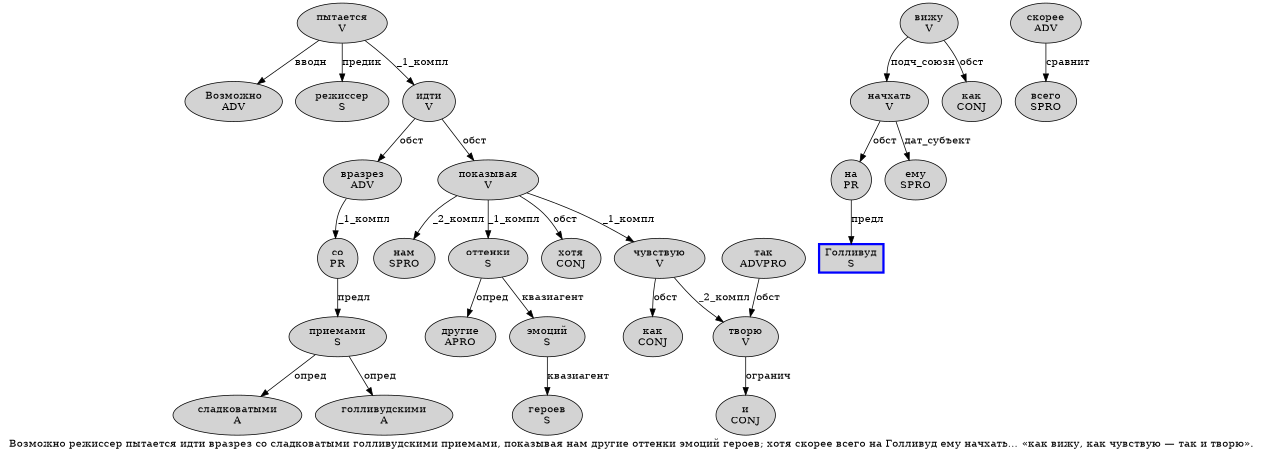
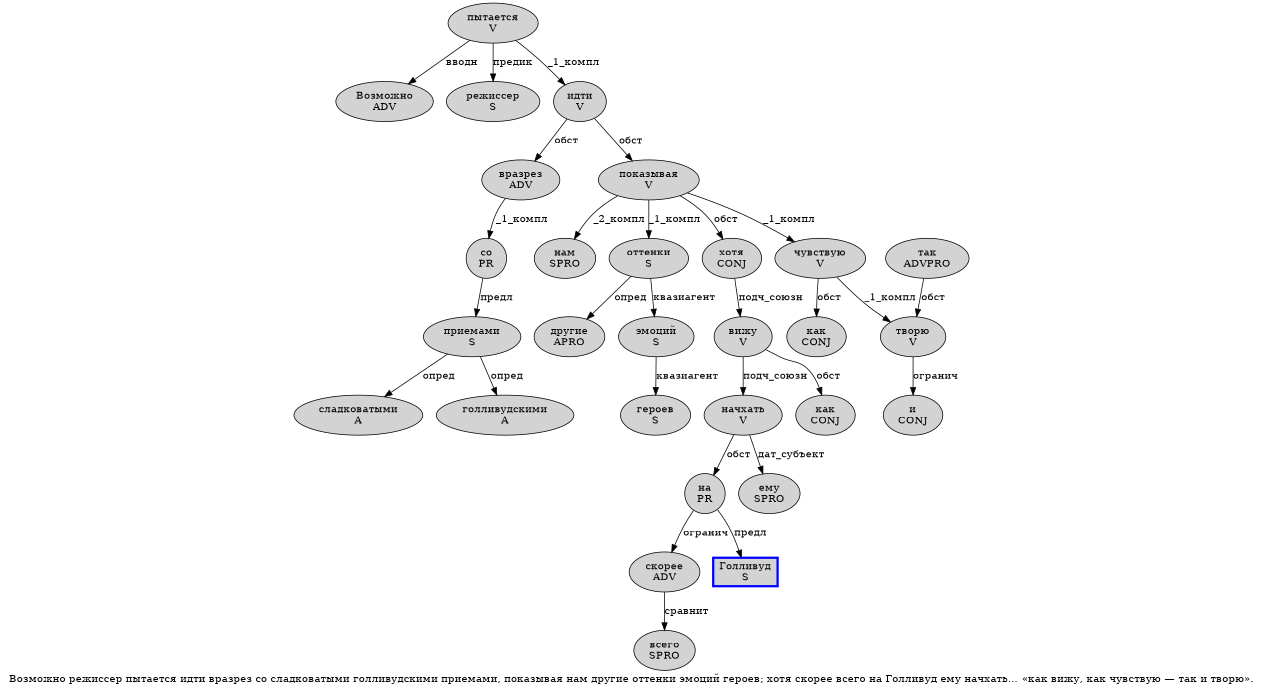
  digraph {
    label="Возможно режиссер пытается идти вразрез со сладковатыми голливудскими приемами, показывая нам другие оттенки эмоций героев; хотя скорее всего на Голливуд ему начхать… «как вижу, как чувствую — так и творю»."
    node [fillcolor=lightgray penwidth=1 shape=ellipse style=filled]
    n1 [label="Возможно\nADV"]
    n2 [label="режиссер\nS"]
    n3 [label="пытается\nV"]
    n4 [label="идти\nV"]
    n5 [label="вразрез\nADV"]
    n6 [label="показывая\nV"]
    n7 [label="со\nPR"]
    n8 [label="нам\nSPRO"]
    n9 [label="оттенки\nS"]
    n10 [label="хотя\nCONJ"]
    n11 [label="чувствую\nV"]
    n12 [label="приемами\nS"]
    n13 [label="сладковатыми\nA"]
    n14 [label="голливудскими\nA"]
    n15 [label="другие\nAPRO"]
    n16 [label="эмоций\nS"]
    n17 [label="вижу\nV"]
    n18 [label="как\nCONJ"]
    n19 [label="творю\nV"]
    n20 [label="героев\nS"]
    n21 [label="начхать\nV"]
    n22 [label="как\nCONJ"]
    n23 [label="скорее\nADV"]
    n24 [label="всего\nSPRO"]
    n25 [label="на\nPR"]
    n26 [color=blue label="Голливуд\nS" penwidth=3 shape=box]
    n27 [label="ему\nSPRO"]
    n28 [label="и\nCONJ"]
    n29 [label="так\nADVPRO"]
    n3 -> n1 [label="вводн"]
    n3 -> n2 [label="предик"]
    n3 -> n4 [label="_1_компл"]
    n4 -> n5 [label="обст"]
    n4 -> n6 [label="обст"]
    n5 -> n7 [label="_1_компл"]
    n6 -> n8 [label="_2_компл"]
    n6 -> n9 [label="_1_компл"]
    n6 -> n10 [label="обст"]
    n6 -> n11 [label="_1_компл"]
    n7 -> n12 [label="предл"]
    n9 -> n15 [label="опред"]
    n9 -> n16 [label="квазиагент"]
+   n10 -> n17 [label="подч_союзн"]
    n11 -> n18 [label="обст"]
-   n11 -> n19 [label="_2_компл"]
+   n11 -> n19 [label="_1_компл"]
    n12 -> n13 [label="опред"]
    n12 -> n14 [label="опред"]
    n16 -> n20 [label="квазиагент"]
    n17 -> n21 [label="подч_союзн"]
    n17 -> n22 [label="обст"]
    n19 -> n28 [label="огранич"]
    n21 -> n25 [label="обст"]
    n21 -> n27 [label="дат_субъект"]
    n23 -> n24 [label="сравнит"]
+   n25 -> n23 [label="огранич"]
    n25 -> n26 [label="предл"]
    n29 -> n19 [label="обст"]
  }
